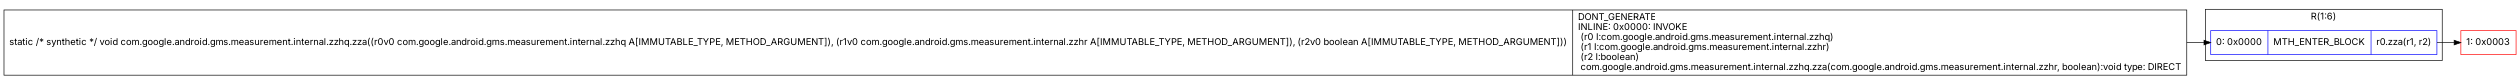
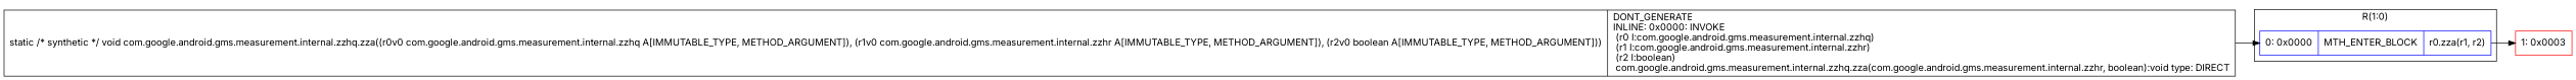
  digraph {
    rankdir=LR
    fontname=Inter
    node [shape=record fontname=Inter]
    edge [fontname=Inter]
    n1 [color=blue label="{0\:\ 0x0000|MTH_ENTER_BLOCK\l|r0.zza(r1, r2)\l}"]
    n2 [color=red label="{1\:\ 0x0003}"]
    n3 [label="{static \/* synthetic *\/ void com.google.android.gms.measurement.internal.zzhq.zza((r0v0 com.google.android.gms.measurement.internal.zzhq A[IMMUTABLE_TYPE, METHOD_ARGUMENT]), (r1v0 com.google.android.gms.measurement.internal.zzhr A[IMMUTABLE_TYPE, METHOD_ARGUMENT]), (r2v0 boolean A[IMMUTABLE_TYPE, METHOD_ARGUMENT]))  | DONT_GENERATE\lINLINE: 0x0000: INVOKE  \l  (r0 I:com.google.android.gms.measurement.internal.zzhq)\l  (r1 I:com.google.android.gms.measurement.internal.zzhr)\l  (r2 I:boolean)\l com.google.android.gms.measurement.internal.zzhq.zza(com.google.android.gms.measurement.internal.zzhr, boolean):void type: DIRECT\l}"]
    subgraph cluster_1 {
-     label="R(1:6)"
+     label="R(1:0)"
      n1
    }
    n1 -> n2
    n3 -> n1
  }
